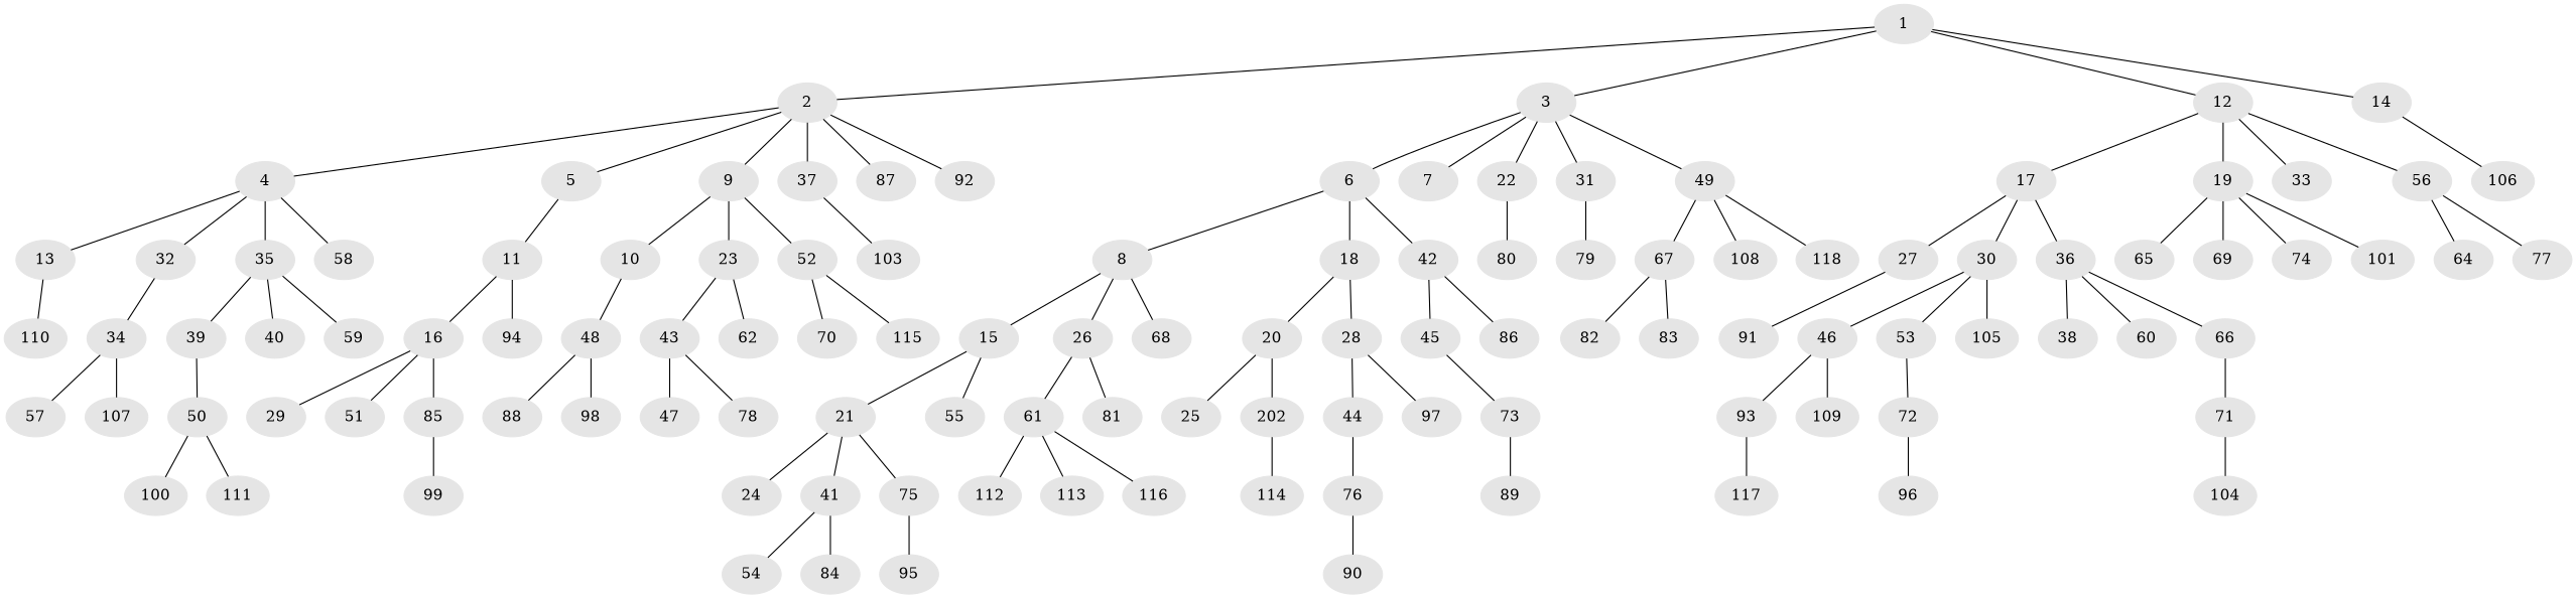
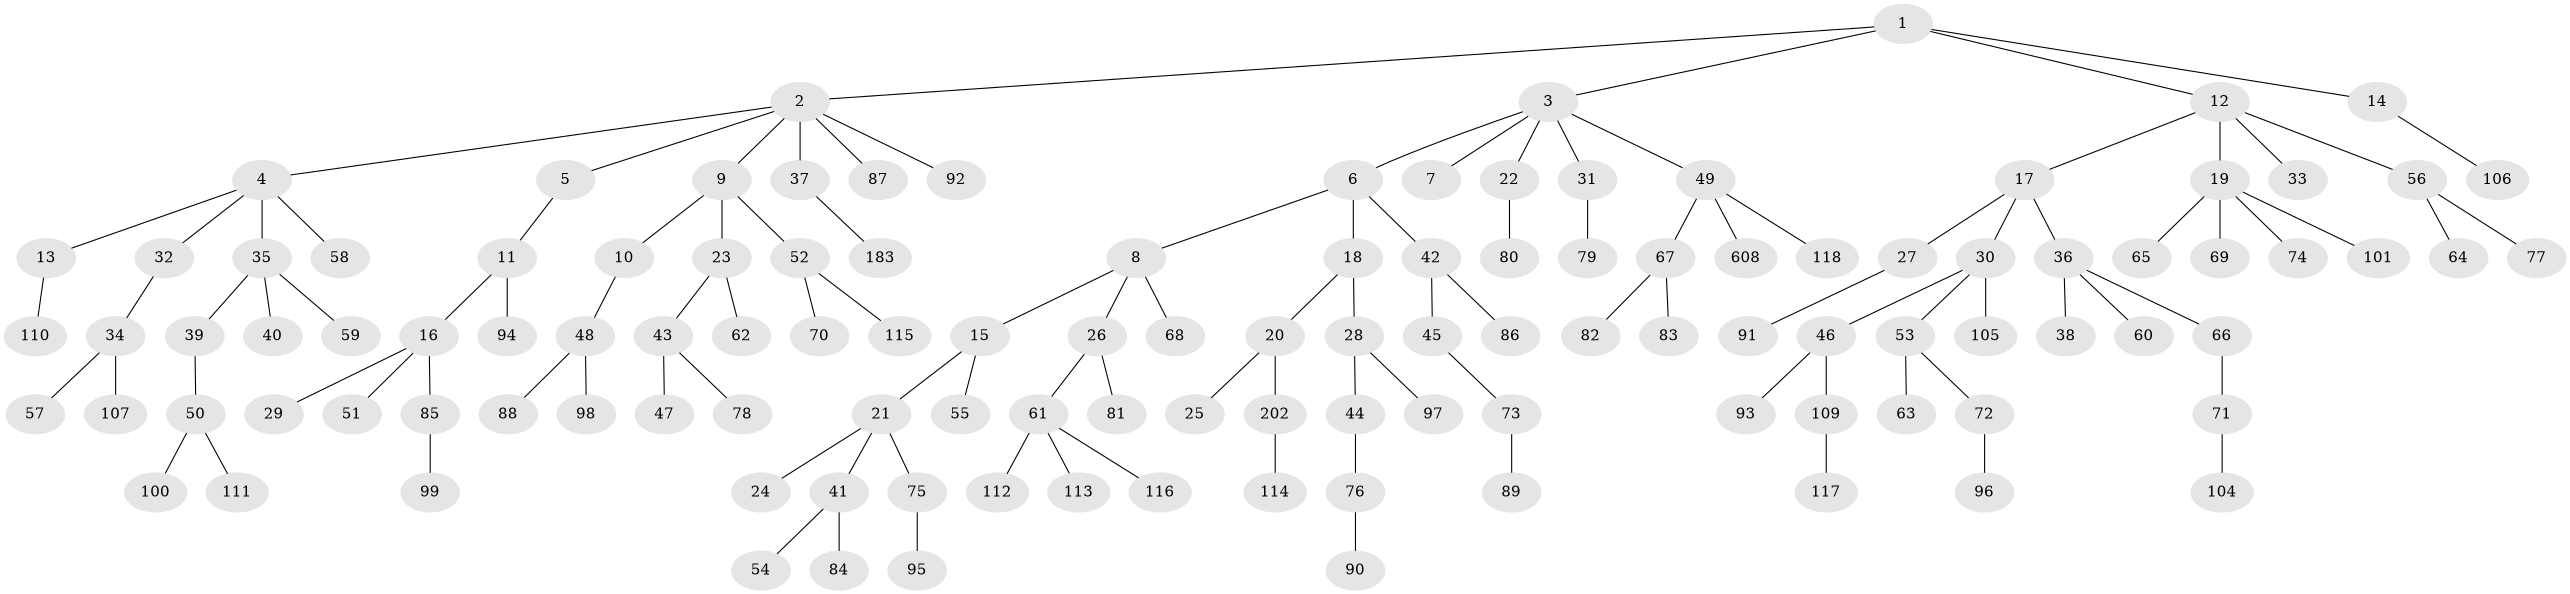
  graph {
    node [color=gray90 style=filled]
    1
    2
    3
    12
    14
    4
    5
    9
    37
    87
    92
    6
    7
    22
    31
    49
    17
    19
    33
    56
    106
    13
    32
    35
    58
    11
    10
    23
    52
-   103
+   103 [label=183]
    8
    18
    42
    80
    79
    67
-   108
+   108 [label=608]
    118
    110
    34
    39
    40
    59
    16
    94
    15
    26
    68
    20
    28
    45
    86
    21
    55
    61
    81
    48
    43
    62
    70
    115
    88
    98
    29
    51
    85
    27
    30
    36
    65
    69
    74
    101
    64
    77
    24
    41
    75
    99
    91
    46
    53
    105
    38
    60
    66
    25
    n88 [label=202]
    44
    97
    114
    54
    84
    95
    47
    78
    112
    113
    116
    76
    93
    109
+   63
    72
    57
    107
    50
    71
    100
    111
    73
    90
    89
    117
    82
    83
    96
    104
    1 -- 2
    1 -- 3
    1 -- 12
    1 -- 14
    2 -- 4
    2 -- 5
    2 -- 9
    2 -- 37
    2 -- 87
    2 -- 92
    3 -- 6
    3 -- 7
    3 -- 22
    3 -- 31
    3 -- 49
    12 -- 17
    12 -- 19
    12 -- 33
    12 -- 56
    14 -- 106
    4 -- 13
    4 -- 32
    4 -- 35
    4 -- 58
    5 -- 11
    9 -- 10
    9 -- 23
    9 -- 52
    37 -- 103
    6 -- 8
    6 -- 18
    6 -- 42
    22 -- 80
    31 -- 79
    49 -- 67
    49 -- 108
    49 -- 118
    17 -- 27
    17 -- 30
    17 -- 36
    19 -- 65
    19 -- 69
    19 -- 74
    19 -- 101
    56 -- 64
    56 -- 77
    13 -- 110
    32 -- 34
    35 -- 39
    35 -- 40
    35 -- 59
    11 -- 16
    11 -- 94
    10 -- 48
    23 -- 43
    23 -- 62
    52 -- 70
    52 -- 115
    8 -- 15
    8 -- 26
    8 -- 68
    18 -- 20
    18 -- 28
    42 -- 45
    42 -- 86
    67 -- 82
    67 -- 83
    34 -- 57
    34 -- 107
    39 -- 50
    16 -- 29
    16 -- 51
    16 -- 85
    15 -- 21
    15 -- 55
    26 -- 61
    26 -- 81
    20 -- 25
    20 -- n88
    28 -- 44
    28 -- 97
    45 -- 73
    21 -- 24
    21 -- 41
    21 -- 75
    61 -- 112
    61 -- 113
    61 -- 116
    48 -- 88
    48 -- 98
    43 -- 47
    43 -- 78
    85 -- 99
    27 -- 91
    30 -- 46
    30 -- 53
    30 -- 105
    36 -- 38
    36 -- 60
    36 -- 66
    41 -- 54
    41 -- 84
    75 -- 95
    46 -- 93
    46 -- 109
+   53 -- 63
    53 -- 72
    66 -- 71
    n88 -- 114
    44 -- 76
    76 -- 90
-   93 -- 117
+   109 -- 117
    72 -- 96
    50 -- 100
    50 -- 111
    71 -- 104
    73 -- 89
  }
